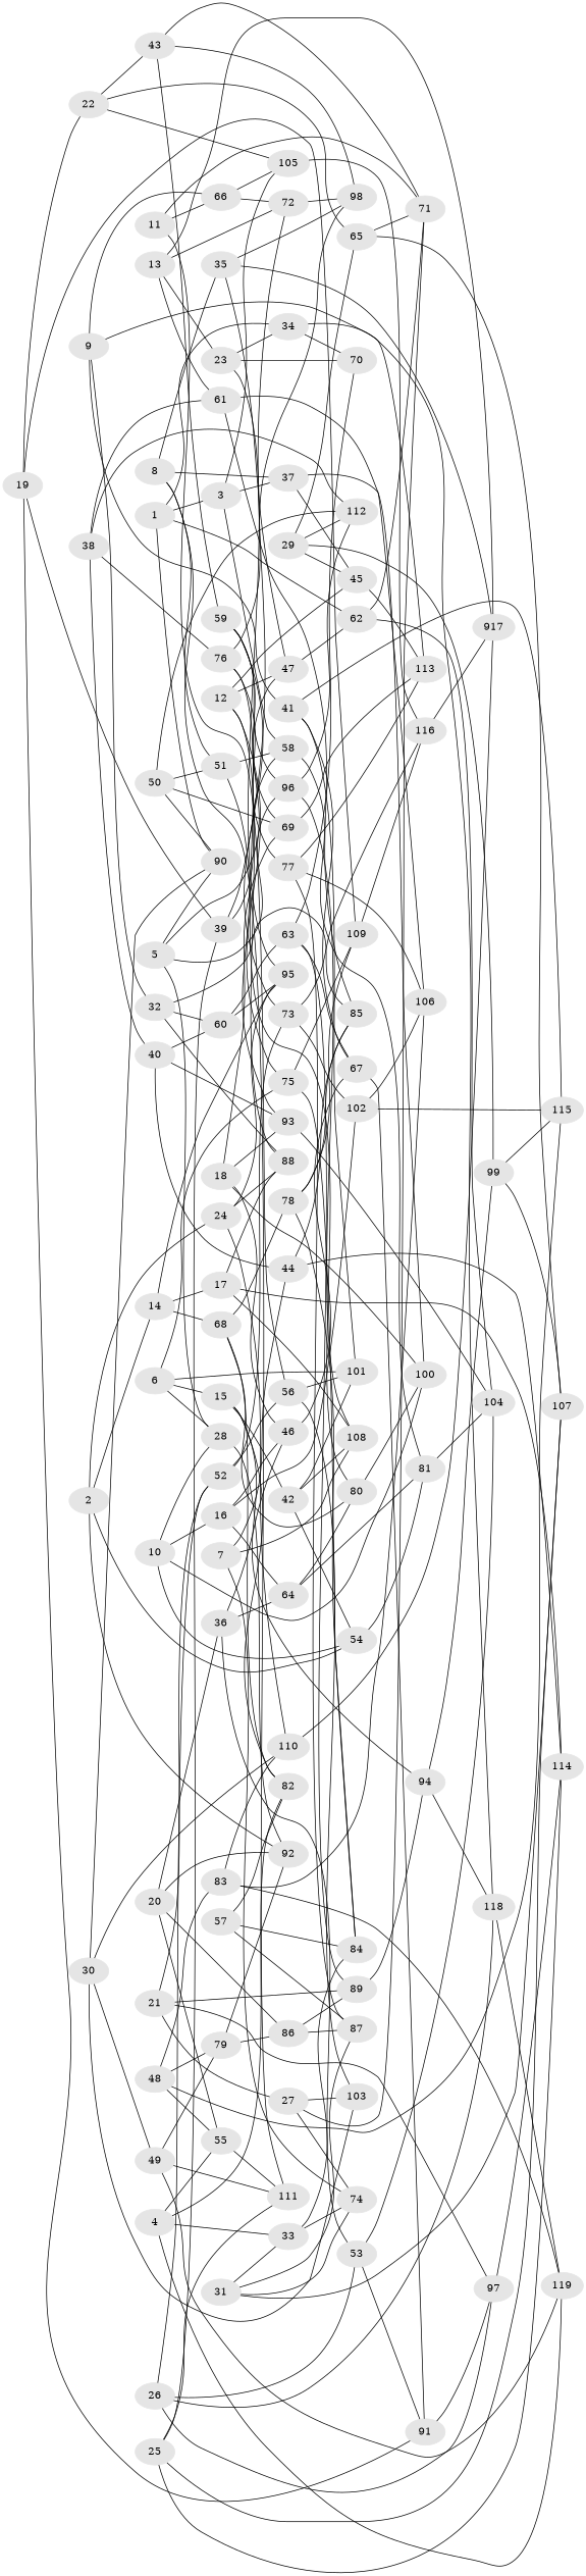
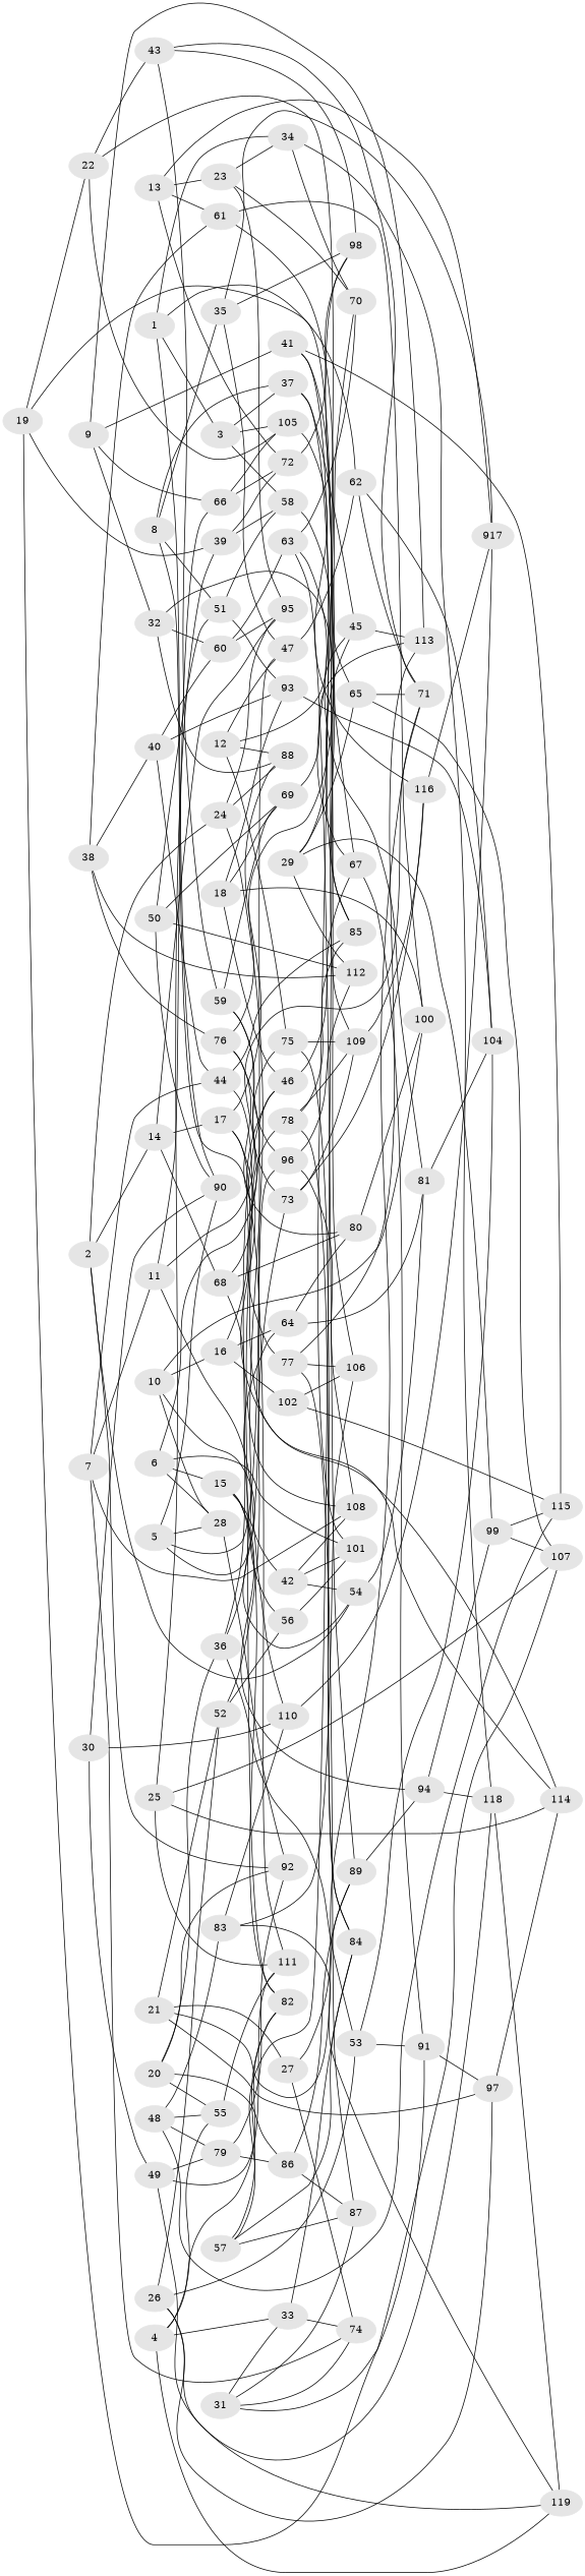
  graph {
    rankdir=LR
    node [color=gray90 style=filled]
    1
    3
    34
    62
    90
    37
    58
    105
    70
    118
    71
    104
    2
    14
    24
    54
    92
    17
    68
    95
    88
    110
    81
    45
    106
    116
    4
    33
    55
    82
    119
    74
    84
    111
    5
    28
    47
    96
    108
    112
    6
    15
    75
    101
    42
    94
    109
    7
    11
    44
    66
    56
    114
    85
    8
    35
    51
    n58 [label=917]
    98
    93
    9
    32
    41
    113
    60
    67
    115
    72
    10
    16
    100
    46
    64
    102
-   103
    12
    13
    23
    61
    80
    78
    99
    18
    69
    19
    22
    39
    91
    43
    65
    97
    20
    36
    86
    53
    89
    87
    21
    27
    52
    73
    59
    107
    25
    26
    29
    30
    49
    79
    31
    63
    38
    40
    76
    77
    48
    83
    50
    57
    1 -- 3
    1 -- 34
    1 -- 62
    1 -- 90
    3 -- 37
    3 -- 58
    3 -- 105
    34 -- 70
    34 -- 118
    62 -- 71
    62 -- 104
    37 -- 45
    37 -- 106
    58 -- 81
    105 -- 116
    118 -- 119
    2 -- 14
    2 -- 24
    2 -- 54
    2 -- 92
    14 -- 17
    14 -- 68
    14 -- 95
    24 -- 95
    24 -- 88
    24 -- 110
    54 -- 81
    17 -- 88
    17 -- 108
    17 -- 114
    68 -- 82
    68 -- 80
    68 -- 78
    110 -- n58
    81 -- 104
    45 -- 113
    116 -- n58
    4 -- 33
    4 -- 55
    4 -- 82
    4 -- 119
    33 -- 74
    33 -- 84
    55 -- 111
    5 -- 90
    5 -- 28
    5 -- 47
    5 -- 96
    28 -- 92
    47 -- 62
    96 -- 108
    96 -- 112
    6 -- 28
    6 -- 15
    6 -- 75
    6 -- 101
    15 -- 82
    15 -- 42
    15 -- 94
    75 -- 84
    75 -- 109
    42 -- 54
    42 -- 108
    42 -- 101
    94 -- 118
    94 -- 99
    109 -- 116
    7 -- 74
    7 -- 108
+   7 -- 11
    7 -- 44
    11 -- 71
    11 -- 66
    11 -- 56
    44 -- 114
    44 -- 85
    66 -- 105
    66 -- 72
    56 -- 101
-   56 -- 103
    8 -- 37
    8 -- 111
    8 -- 35
    8 -- 51
    35 -- 47
    35 -- n58
    35 -- 98
    51 -- 58
    51 -- 93
    93 -- 104
    9 -- 66
    9 -- 32
    9 -- 41
    9 -- 113
    32 -- 88
    32 -- 85
    32 -- 60
    41 -- 101
    41 -- 67
    41 -- 115
    60 -- 95
    60 -- 63
    67 -- 91
    72 -- 98
    10 -- 54
    10 -- 28
    10 -- 16
    10 -- 100
    16 -- 46
    16 -- 64
    16 -- 102
    46 -- 67
    64 -- 81
    64 -- 80
    102 -- 106
    102 -- 115
    12 -- 88
    12 -- 45
    12 -- 47
    12 -- 75
    13 -- n58
    13 -- 72
    13 -- 23
    13 -- 61
    23 -- 34
    23 -- 70
    23 -- 95
    61 -- 85
    61 -- 100
    80 -- 100
    78 -- 84
    78 -- 109
    78 -- 85
    99 -- 115
    99 -- 107
    18 -- 93
    18 -- 100
    18 -- 46
    18 -- 69
    69 -- 113
    19 -- 109
    19 -- 22
    19 -- 39
    19 -- 91
    22 -- 105
    22 -- 43
    22 -- 65
    39 -- 58
    39 -- 72
    91 -- 97
    43 -- 71
    43 -- 98
    43 -- 59
    65 -- 71
    65 -- 107
    97 -- 114
    20 -- 92
    20 -- 55
    20 -- 36
    20 -- 86
    36 -- 46
    36 -- 64
    36 -- 53
    86 -- 89
    86 -- 87
    53 -- 104
    53 -- 91
    89 -- 94
    21 -- 97
    21 -- 89
    21 -- 27
    21 -- 52
    27 -- 71
    27 -- 74
-   27 -- 103
    52 -- 56
    52 -- 73
    73 -- 116
-   73 -- 102
+   73 -- 109
    59 -- 96
    59 -- 69
    59 -- 73
    25 -- 111
    25 -- 114
    25 -- 39
    25 -- 107
    26 -- 118
    26 -- 97
    26 -- 53
    26 -- 52
    29 -- 45
    29 -- 112
    29 -- 99
    29 -- 65
    30 -- 90
    30 -- 110
-   30 -- 103
    30 -- 49
    49 -- 119
    49 -- 111
    49 -- 79
    79 -- 92
    79 -- 86
    31 -- 33
    31 -- 74
    31 -- 87
    31 -- 107
    63 -- 70
    63 -- 67
    63 -- 89
    38 -- 112
    38 -- 61
    38 -- 40
    38 -- 76
    40 -- 44
    40 -- 93
    40 -- 60
    76 -- 98
    76 -- 80
    76 -- 77
    77 -- 106
    77 -- 113
    77 -- 87
    48 -- 55
    48 -- 115
    48 -- 79
    48 -- 83
    83 -- 110
    83 -- 106
    83 -- 119
    50 -- 90
    50 -- 112
    50 -- 51
    50 -- 69
+   57 -- 70
    57 -- 82
    57 -- 84
    57 -- 87
  }
